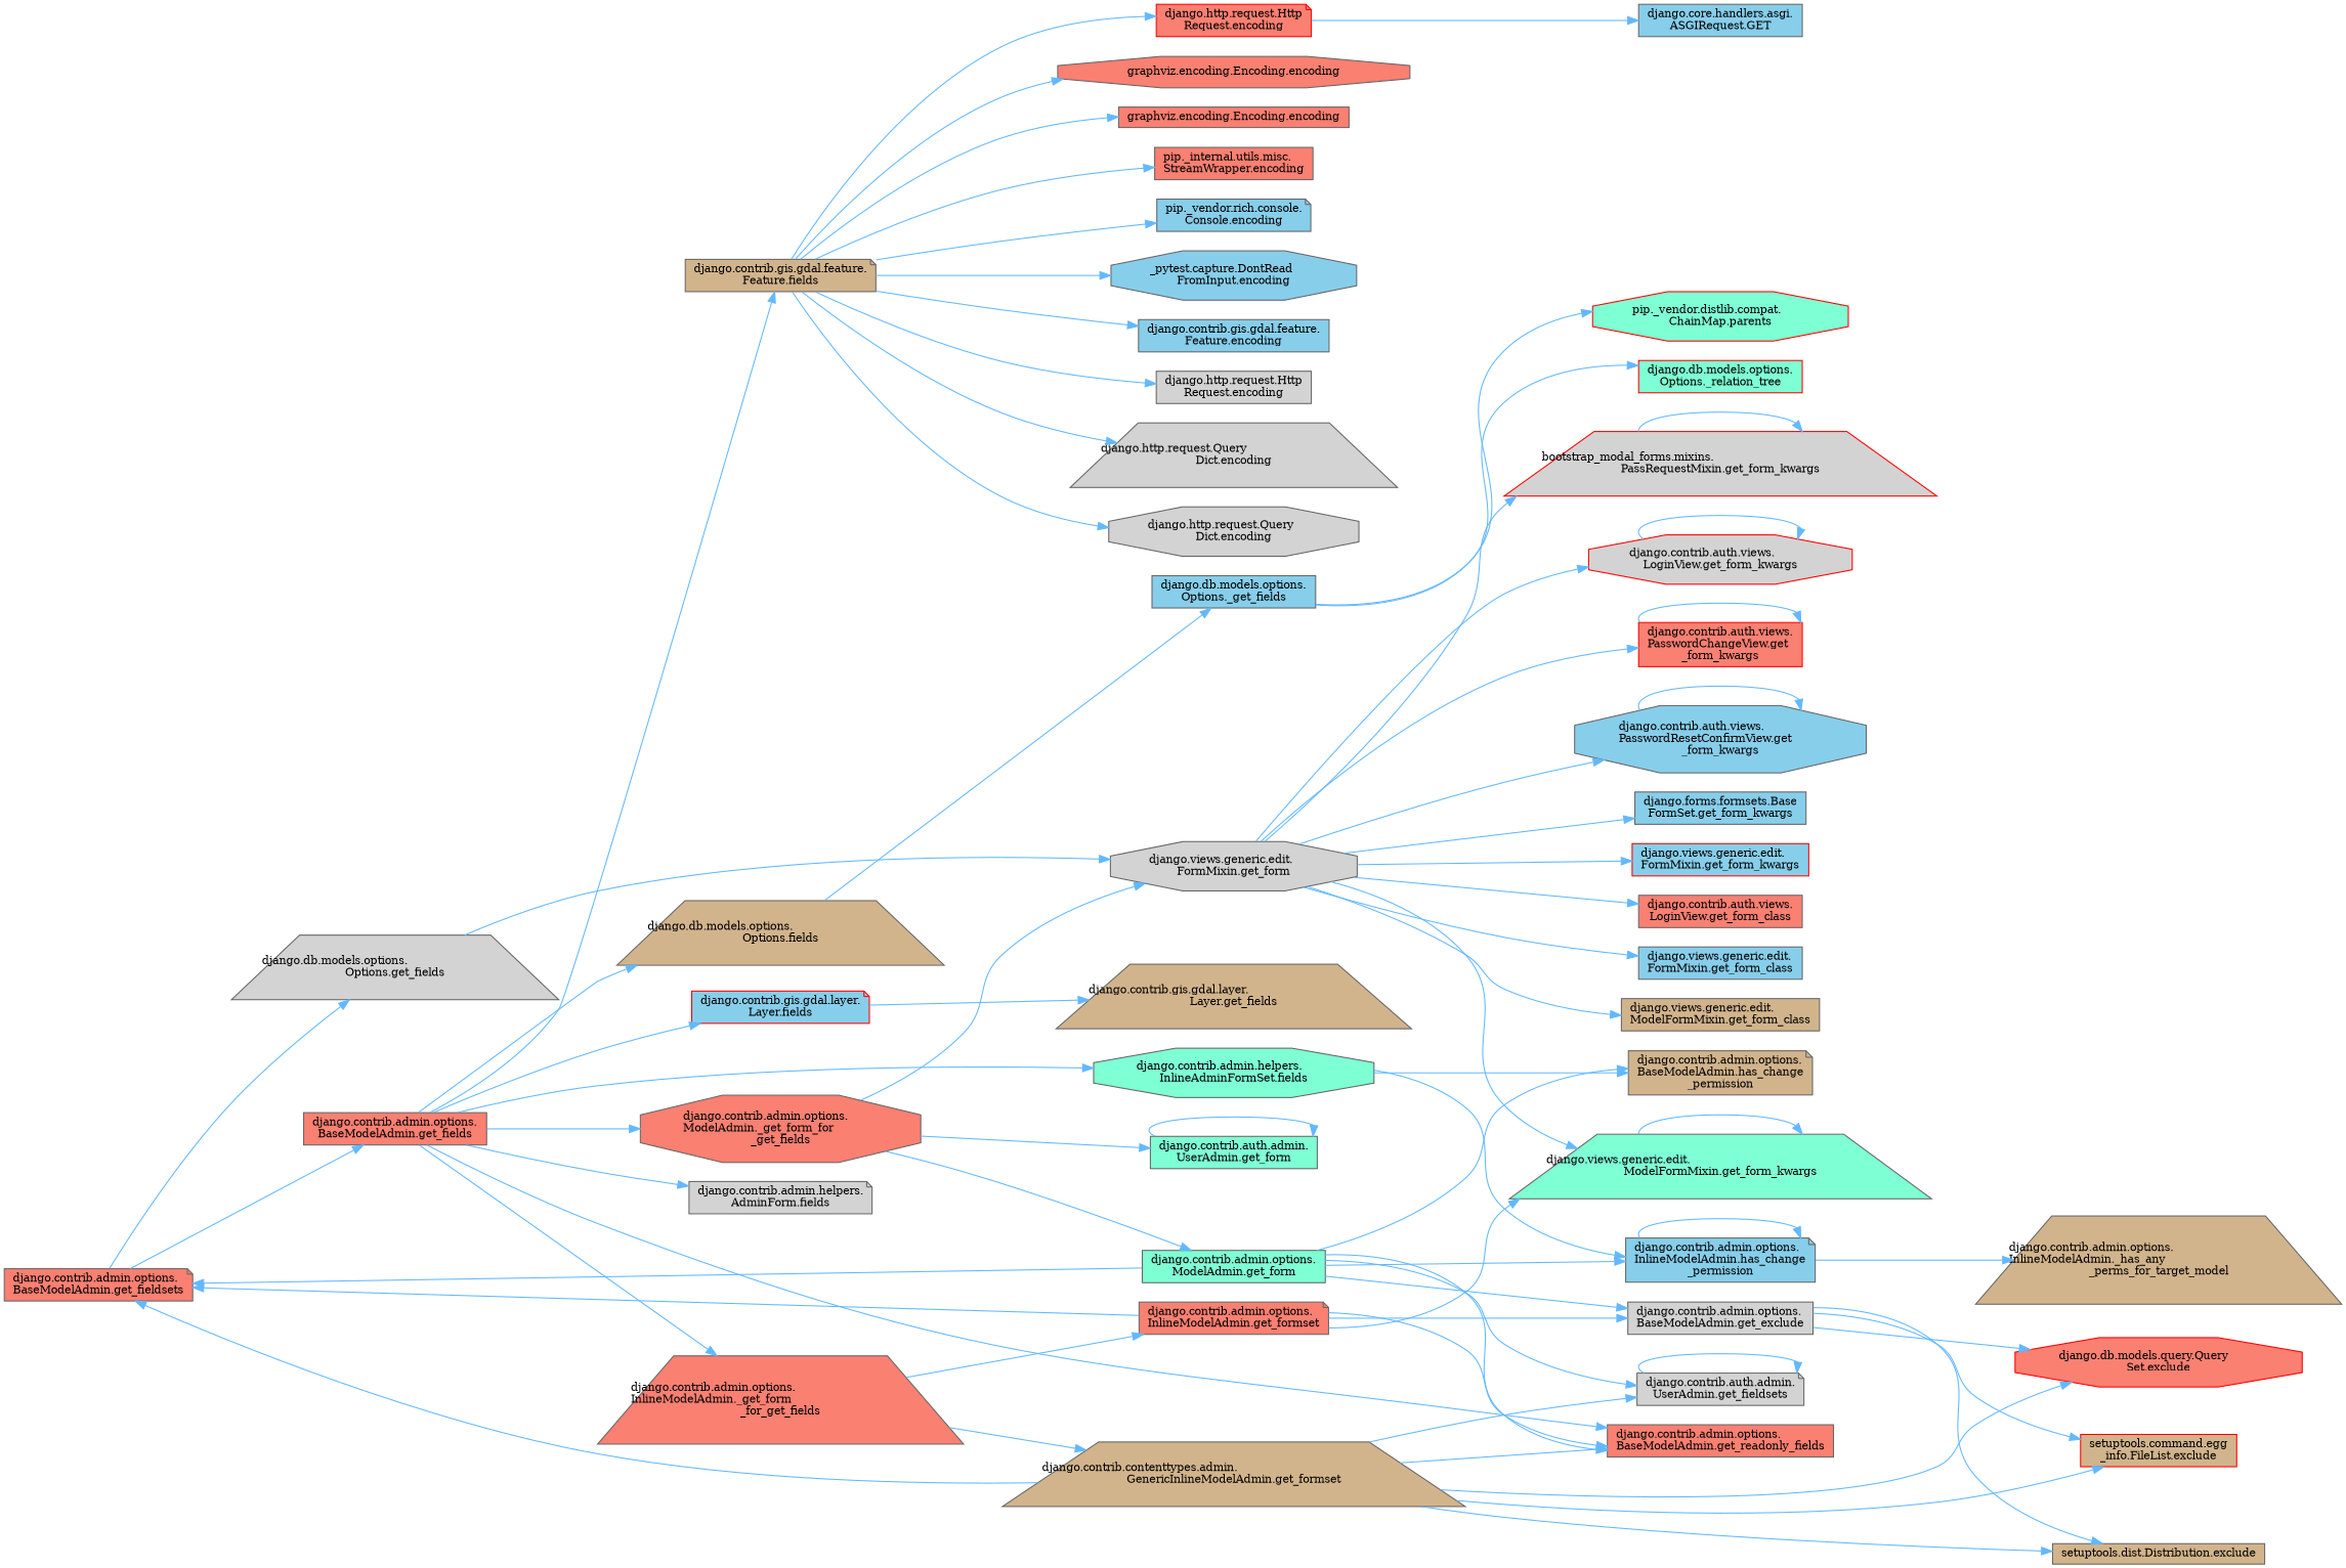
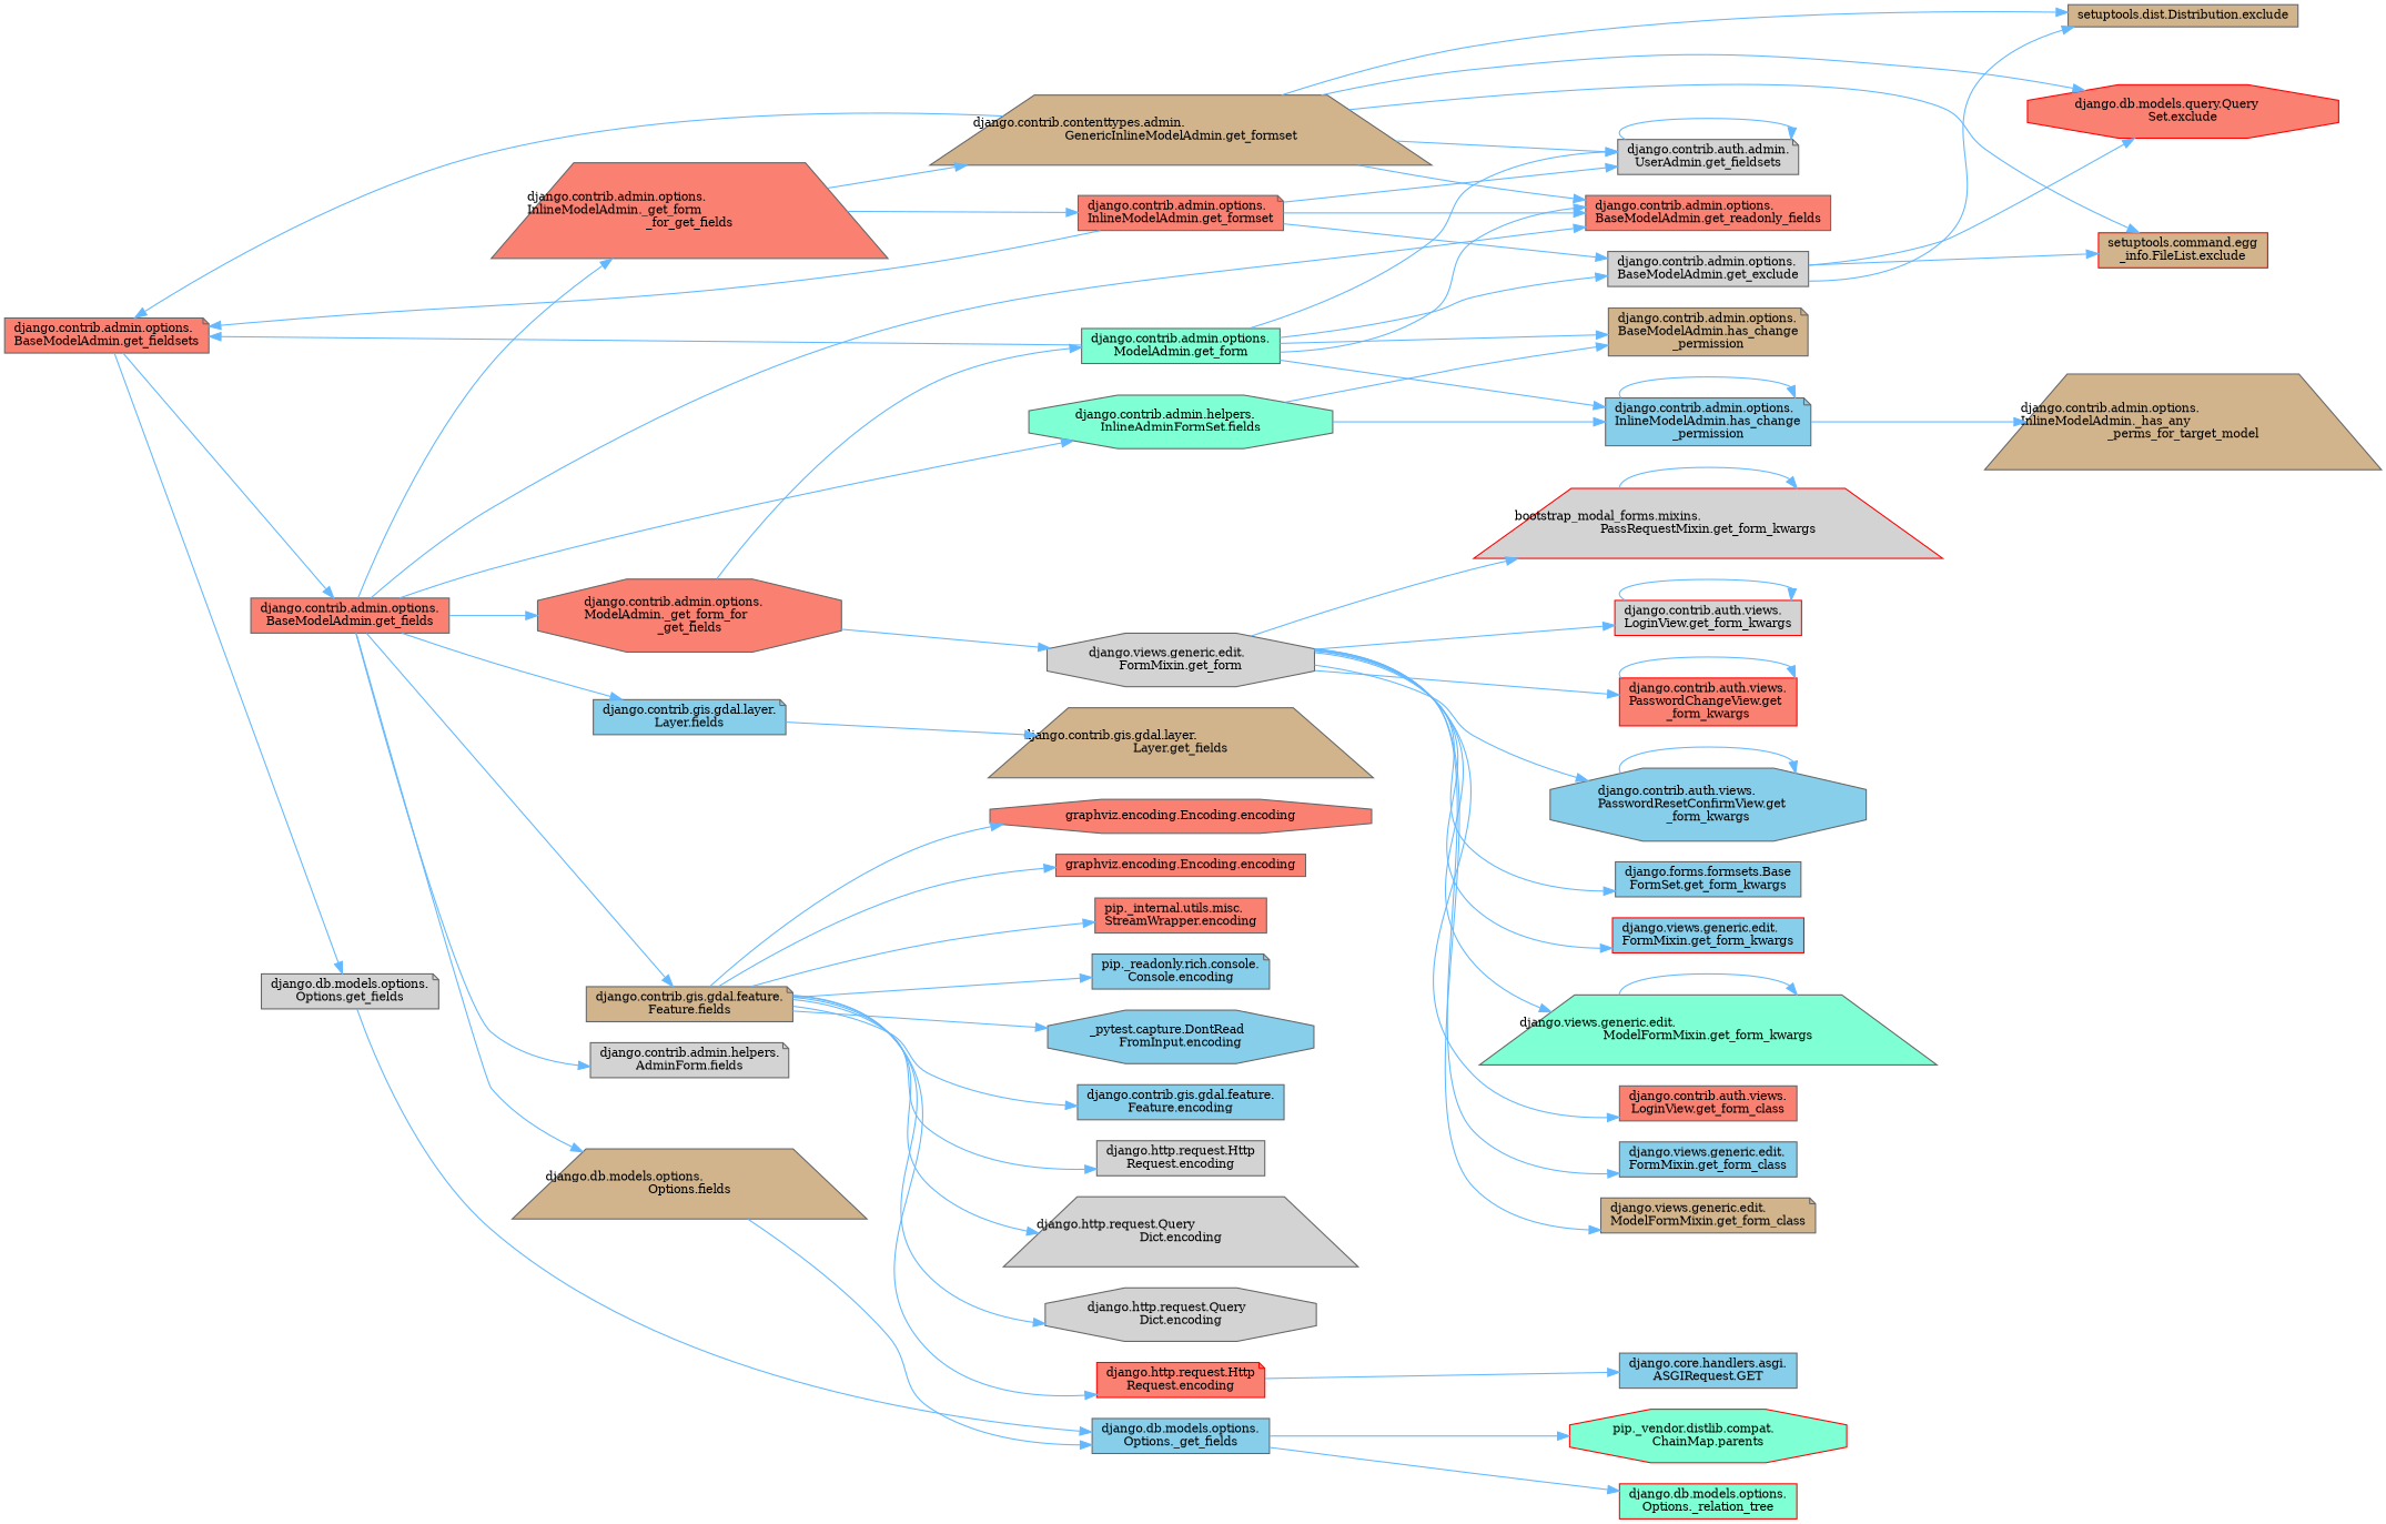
  digraph {
    fontname="DejaVu Serif"
    rankdir=LR
    node [color=grey40 fillcolor=salmon fontname="DejaVu Serif" fontsize=10 shape=box style=filled]
    edge [color=steelblue1 fontname="DejaVu Serif" fontsize=10 labelfontname=Helvetica labelfontsize=10 style=solid]
    n1 [color=gray40 fontcolor=black height=0.2 label="django.contrib.admin.options.\lBaseModelAdmin.get_fieldsets" shape=note width=0.4]
    n2 [height=0.2 label="django.contrib.admin.options.\lBaseModelAdmin.get_fields" width=0.4]
-   n3 [fillcolor=lightgrey height=0.2 label="django.db.models.options.\lOptions.get_fields" shape=trapezium width=0.4]
+   n3 [fillcolor=lightgrey height=0.2 label="django.db.models.options.\lOptions.get_fields" shape=note width=0.4]
    n4 [height=0.2 label="django.contrib.admin.options.\lInlineModelAdmin._get_form\l_for_get_fields" shape=trapezium width=0.4]
    n5 [height=0.2 label="django.contrib.admin.options.\lBaseModelAdmin.get_readonly_fields" width=0.4]
    n6 [height=0.2 label="django.contrib.admin.options.\lModelAdmin._get_form_for\l_get_fields" shape=octagon width=0.4]
    n7 [fillcolor=lightgrey height=0.2 label="django.contrib.admin.helpers.\lAdminForm.fields" shape=note width=0.4]
    n8 [fillcolor=aquamarine height=0.2 label="django.contrib.admin.helpers.\lInlineAdminFormSet.fields" shape=octagon width=0.4]
    n9 [fillcolor=tan height=0.2 label="django.contrib.gis.gdal.feature.\lFeature.fields" shape=note width=0.4]
-   n10 [color=red fillcolor=skyblue height=0.2 label="django.contrib.gis.gdal.layer.\lLayer.fields" shape=note width=0.4]
+   n10 [fillcolor=skyblue height=0.2 label="django.contrib.gis.gdal.layer.\lLayer.fields" shape=note width=0.4]
    n11 [fillcolor=tan height=0.2 label="django.db.models.options.\lOptions.fields" shape=trapezium width=0.4]
    n12 [fillcolor=tan height=0.2 label="django.contrib.gis.gdal.layer.\lLayer.get_fields" shape=trapezium width=0.4]
    n13 [fillcolor=skyblue height=0.2 label="django.db.models.options.\lOptions._get_fields" width=0.4]
    n14 [height=0.2 label="django.contrib.admin.options.\lInlineModelAdmin.get_formset" shape=note width=0.4]
    n15 [fillcolor=tan height=0.2 label="django.contrib.contenttypes.admin.\lGenericInlineModelAdmin.get_formset" shape=trapezium width=0.4]
    n16 [fillcolor=aquamarine height=0.2 label="django.contrib.admin.options.\lModelAdmin.get_form" width=0.4]
-   n17 [fillcolor=aquamarine height=0.2 label="django.contrib.auth.admin.\lUserAdmin.get_form" width=0.4]
    n18 [fillcolor=lightgrey height=0.2 label="django.views.generic.edit.\lFormMixin.get_form" shape=octagon width=0.4]
    n19 [fillcolor=tan height=0.2 label="django.contrib.admin.options.\lBaseModelAdmin.has_change\l_permission" shape=note width=0.4]
    n20 [fillcolor=skyblue height=0.2 label="django.contrib.admin.options.\lInlineModelAdmin.has_change\l_permission" shape=note width=0.4]
    n21 [fillcolor=skyblue height=0.2 label="_pytest.capture.DontRead\lFromInput.encoding" shape=octagon width=0.4]
    n22 [fillcolor=skyblue height=0.2 label="django.contrib.gis.gdal.feature.\lFeature.encoding" width=0.4]
    n23 [fillcolor=lightgrey height=0.2 label="django.http.request.Http\lRequest.encoding" width=0.4]
    n24 [color=red height=0.2 label="django.http.request.Http\lRequest.encoding" shape=note width=0.4]
    n25 [fillcolor=lightgrey height=0.2 label="django.http.request.Query\lDict.encoding" shape=trapezium width=0.4]
    n26 [fillcolor=lightgrey height=0.2 label="django.http.request.Query\lDict.encoding" shape=octagon width=0.4]
    n27 [height=0.2 label="graphviz.encoding.Encoding.encoding" shape=octagon width=0.4]
    n28 [height=0.2 label="graphviz.encoding.Encoding.encoding" width=0.4]
    n29 [height=0.2 label="pip._internal.utils.misc.\lStreamWrapper.encoding" width=0.4]
-   n30 [fillcolor=skyblue height=0.2 label="pip._vendor.rich.console.\lConsole.encoding" shape=note width=0.4]
+   n30 [fillcolor=skyblue height=0.2 label="pip._readonly.rich.console.\lConsole.encoding" shape=note width=0.4]
    n31 [fillcolor=lightgrey height=0.2 label="django.contrib.admin.options.\lBaseModelAdmin.get_exclude" width=0.4]
    n32 [fillcolor=lightgrey height=0.2 label="django.contrib.auth.admin.\lUserAdmin.get_fieldsets" shape=note width=0.4]
    n33 [color=red height=0.2 label="django.db.models.query.Query\lSet.exclude" shape=octagon width=0.4]
    n34 [color=red fillcolor=tan height=0.2 label="setuptools.command.egg\l_info.FileList.exclude" width=0.4]
    n35 [fillcolor=tan height=0.2 label="setuptools.dist.Distribution.exclude" width=0.4]
    n36 [height=0.2 label="django.contrib.auth.views.\lLoginView.get_form_class" width=0.4]
    n37 [fillcolor=skyblue height=0.2 label="django.views.generic.edit.\lFormMixin.get_form_class" width=0.4]
-   n38 [fillcolor=tan height=0.2 label="django.views.generic.edit.\lModelFormMixin.get_form_class" width=0.4]
+   n38 [fillcolor=tan height=0.2 label="django.views.generic.edit.\lModelFormMixin.get_form_class" shape=note width=0.4]
    n39 [color=red fillcolor=lightgrey height=0.2 label="bootstrap_modal_forms.mixins.\lPassRequestMixin.get_form_kwargs" shape=trapezium width=0.4]
-   n40 [color=red fillcolor=lightgrey height=0.2 label="django.contrib.auth.views.\lLoginView.get_form_kwargs" shape=octagon width=0.4]
+   n40 [color=red fillcolor=lightgrey height=0.2 label="django.contrib.auth.views.\lLoginView.get_form_kwargs" width=0.4]
    n41 [color=red height=0.2 label="django.contrib.auth.views.\lPasswordChangeView.get\l_form_kwargs" width=0.4]
    n42 [fillcolor=skyblue height=0.2 label="django.contrib.auth.views.\lPasswordResetConfirmView.get\l_form_kwargs" shape=octagon width=0.4]
    n43 [fillcolor=skyblue height=0.2 label="django.forms.formsets.Base\lFormSet.get_form_kwargs" width=0.4]
    n44 [color=red fillcolor=skyblue height=0.2 label="django.views.generic.edit.\lFormMixin.get_form_kwargs" width=0.4]
    n45 [fillcolor=aquamarine height=0.2 label="django.views.generic.edit.\lModelFormMixin.get_form_kwargs" shape=trapezium width=0.4]
    n46 [fillcolor=tan height=0.2 label="django.contrib.admin.options.\lInlineModelAdmin._has_any\l_perms_for_target_model" shape=trapezium width=0.4]
    n47 [fillcolor=skyblue height=0.2 label="django.core.handlers.asgi.\lASGIRequest.GET" width=0.4]
    n48 [color=red fillcolor=aquamarine height=0.2 label="django.db.models.options.\lOptions._relation_tree" width=0.4]
    n49 [color=red fillcolor=aquamarine height=0.2 label="pip._vendor.distlib.compat.\lChainMap.parents" shape=octagon width=0.4]
    n1 -> n2
    n1 -> n3
    n2 -> n4
    n2 -> n5
    n2 -> n6
    n2 -> n7
    n2 -> n8
    n2 -> n9
    n2 -> n10
    n2 -> n11
-   n3 -> n18
+   n3 -> n13
    n4 -> n14
    n4 -> n15
    n6 -> n16
-   n6 -> n17
    n6 -> n18
    n8 -> n19
    n8 -> n20
    n9 -> n21
    n9 -> n22
    n9 -> n23
    n9 -> n24
    n9 -> n25
    n9 -> n26
    n9 -> n27
    n9 -> n28
    n9 -> n29
    n9 -> n30
    n10 -> n12
    n11 -> n13
    n13 -> n48
    n13 -> n49
    n14 -> n1
    n14 -> n5
    n14 -> n31
-   n14 -> n45
+   n14 -> n32
    n15 -> n1
    n15 -> n5
    n15 -> n32
    n15 -> n33
    n15 -> n34
    n15 -> n35
    n16 -> n1
    n16 -> n5
    n16 -> n19
    n16 -> n20
    n16 -> n31
    n16 -> n32
-   n17 -> n17
    n18 -> n36
    n18 -> n37
    n18 -> n38
    n18 -> n39
    n18 -> n40
    n18 -> n41
    n18 -> n42
    n18 -> n43
    n18 -> n44
    n18 -> n45
    n20 -> n20
    n20 -> n46
    n24 -> n47
    n31 -> n33
    n31 -> n34
    n31 -> n35
    n32 -> n32
    n39 -> n39
    n40 -> n40
    n41 -> n41
    n42 -> n42
    n45 -> n45
  }
